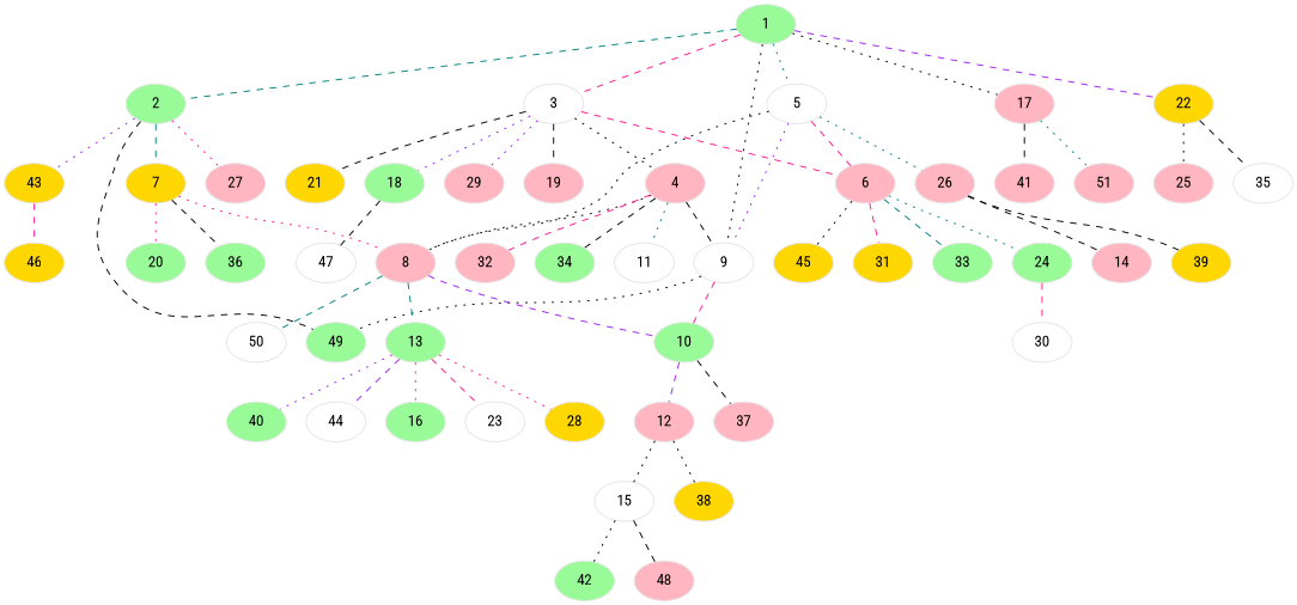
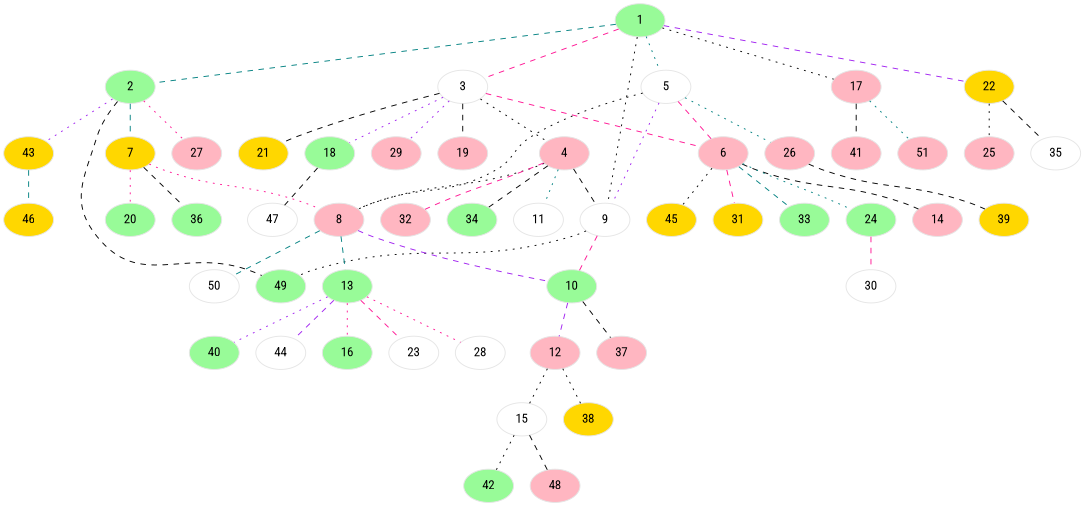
  graph {
    fontname="Roboto Condensed"
    node [color=gray90 fillcolor=lightpink fontname="Roboto Condensed" style=filled]
    edge [color=black fontname="Roboto Condensed" style=dashed]
    1 [fillcolor=palegreen]
    2 [fillcolor=palegreen]
    3 [fillcolor=white]
    5 [fillcolor=white]
    9 [fillcolor=white]
    17
    22 [fillcolor=gold]
    7 [fillcolor=gold]
    27
    43 [fillcolor=gold]
    49 [fillcolor=palegreen]
    4
    6
    18 [fillcolor=palegreen]
    19
    21 [fillcolor=gold]
    29
    8
    26
    10 [fillcolor=palegreen]
    41
    51
    25
    35 [fillcolor=white]
    20 [fillcolor=palegreen]
    36 [fillcolor=palegreen]
    46 [fillcolor=gold]
    11 [fillcolor=white]
    32
    34 [fillcolor=palegreen]
    14
    24 [fillcolor=palegreen]
    31 [fillcolor=gold]
    33 [fillcolor=palegreen]
    45 [fillcolor=gold]
    47 [fillcolor=white]
    13 [fillcolor=palegreen]
    50 [fillcolor=white]
    39 [fillcolor=gold]
    30 [fillcolor=white]
    12
    37
    16 [fillcolor=palegreen]
    23 [fillcolor=white]
-   28 [fillcolor=gold]
+   28 [fillcolor=white]
    40 [fillcolor=palegreen]
    44 [fillcolor=white]
    15 [fillcolor=white]
    38 [fillcolor=gold]
    42 [fillcolor=palegreen]
    48
    1 -- 2 [color=teal]
    1 -- 3 [color=deeppink]
    1 -- 5 [color=teal style=dotted]
    1 -- 9 [style=dotted]
    1 -- 17 [style=dotted]
    1 -- 22 [color=purple]
    2 -- 7 [color=teal]
    2 -- 27 [color=deeppink style=dotted]
    2 -- 43 [color=purple style=dotted]
    2 -- 49
    3 -- 4 [style=dotted]
    3 -- 6 [color=deeppink]
    3 -- 18 [color=purple style=dotted]
    3 -- 19
    3 -- 21
    3 -- 29 [color=purple style=dotted]
    5 -- 9 [color=purple style=dotted]
    5 -- 6 [color=deeppink]
    5 -- 8 [style=dotted]
    5 -- 26 [color=teal style=dotted]
    9 -- 49 [style=dotted]
    9 -- 10 [color=deeppink]
    17 -- 41
    17 -- 51 [color=teal style=dotted]
    22 -- 25 [style=dotted]
    22 -- 35
    7 -- 8 [color=deeppink style=dotted]
    7 -- 20 [color=deeppink style=dotted]
    7 -- 36
-   43 -- 46 [color=deeppink]
+   43 -- 46 [color=teal]
    4 -- 9
    4 -- 8 [style=dotted]
    4 -- 11 [color=teal style=dotted]
    4 -- 32 [color=deeppink]
    4 -- 34
-   26 -- 14
+   6 -- 14
    6 -- 24 [color=teal style=dotted]
    6 -- 31 [color=deeppink]
    6 -- 33 [color=teal]
    6 -- 45 [style=dotted]
    18 -- 47
    8 -- 10 [color=purple]
    8 -- 13 [color=teal]
    8 -- 50 [color=teal]
    26 -- 39
    10 -- 12 [color=purple]
    10 -- 37
    24 -- 30 [color=deeppink]
    13 -- 16 [color=deeppink style=dotted]
    13 -- 23 [color=deeppink]
    13 -- 28 [color=deeppink style=dotted]
    13 -- 40 [color=purple style=dotted]
    13 -- 44 [color=purple]
    12 -- 15 [style=dotted]
    12 -- 38 [style=dotted]
    15 -- 42 [style=dotted]
    15 -- 48
  }
